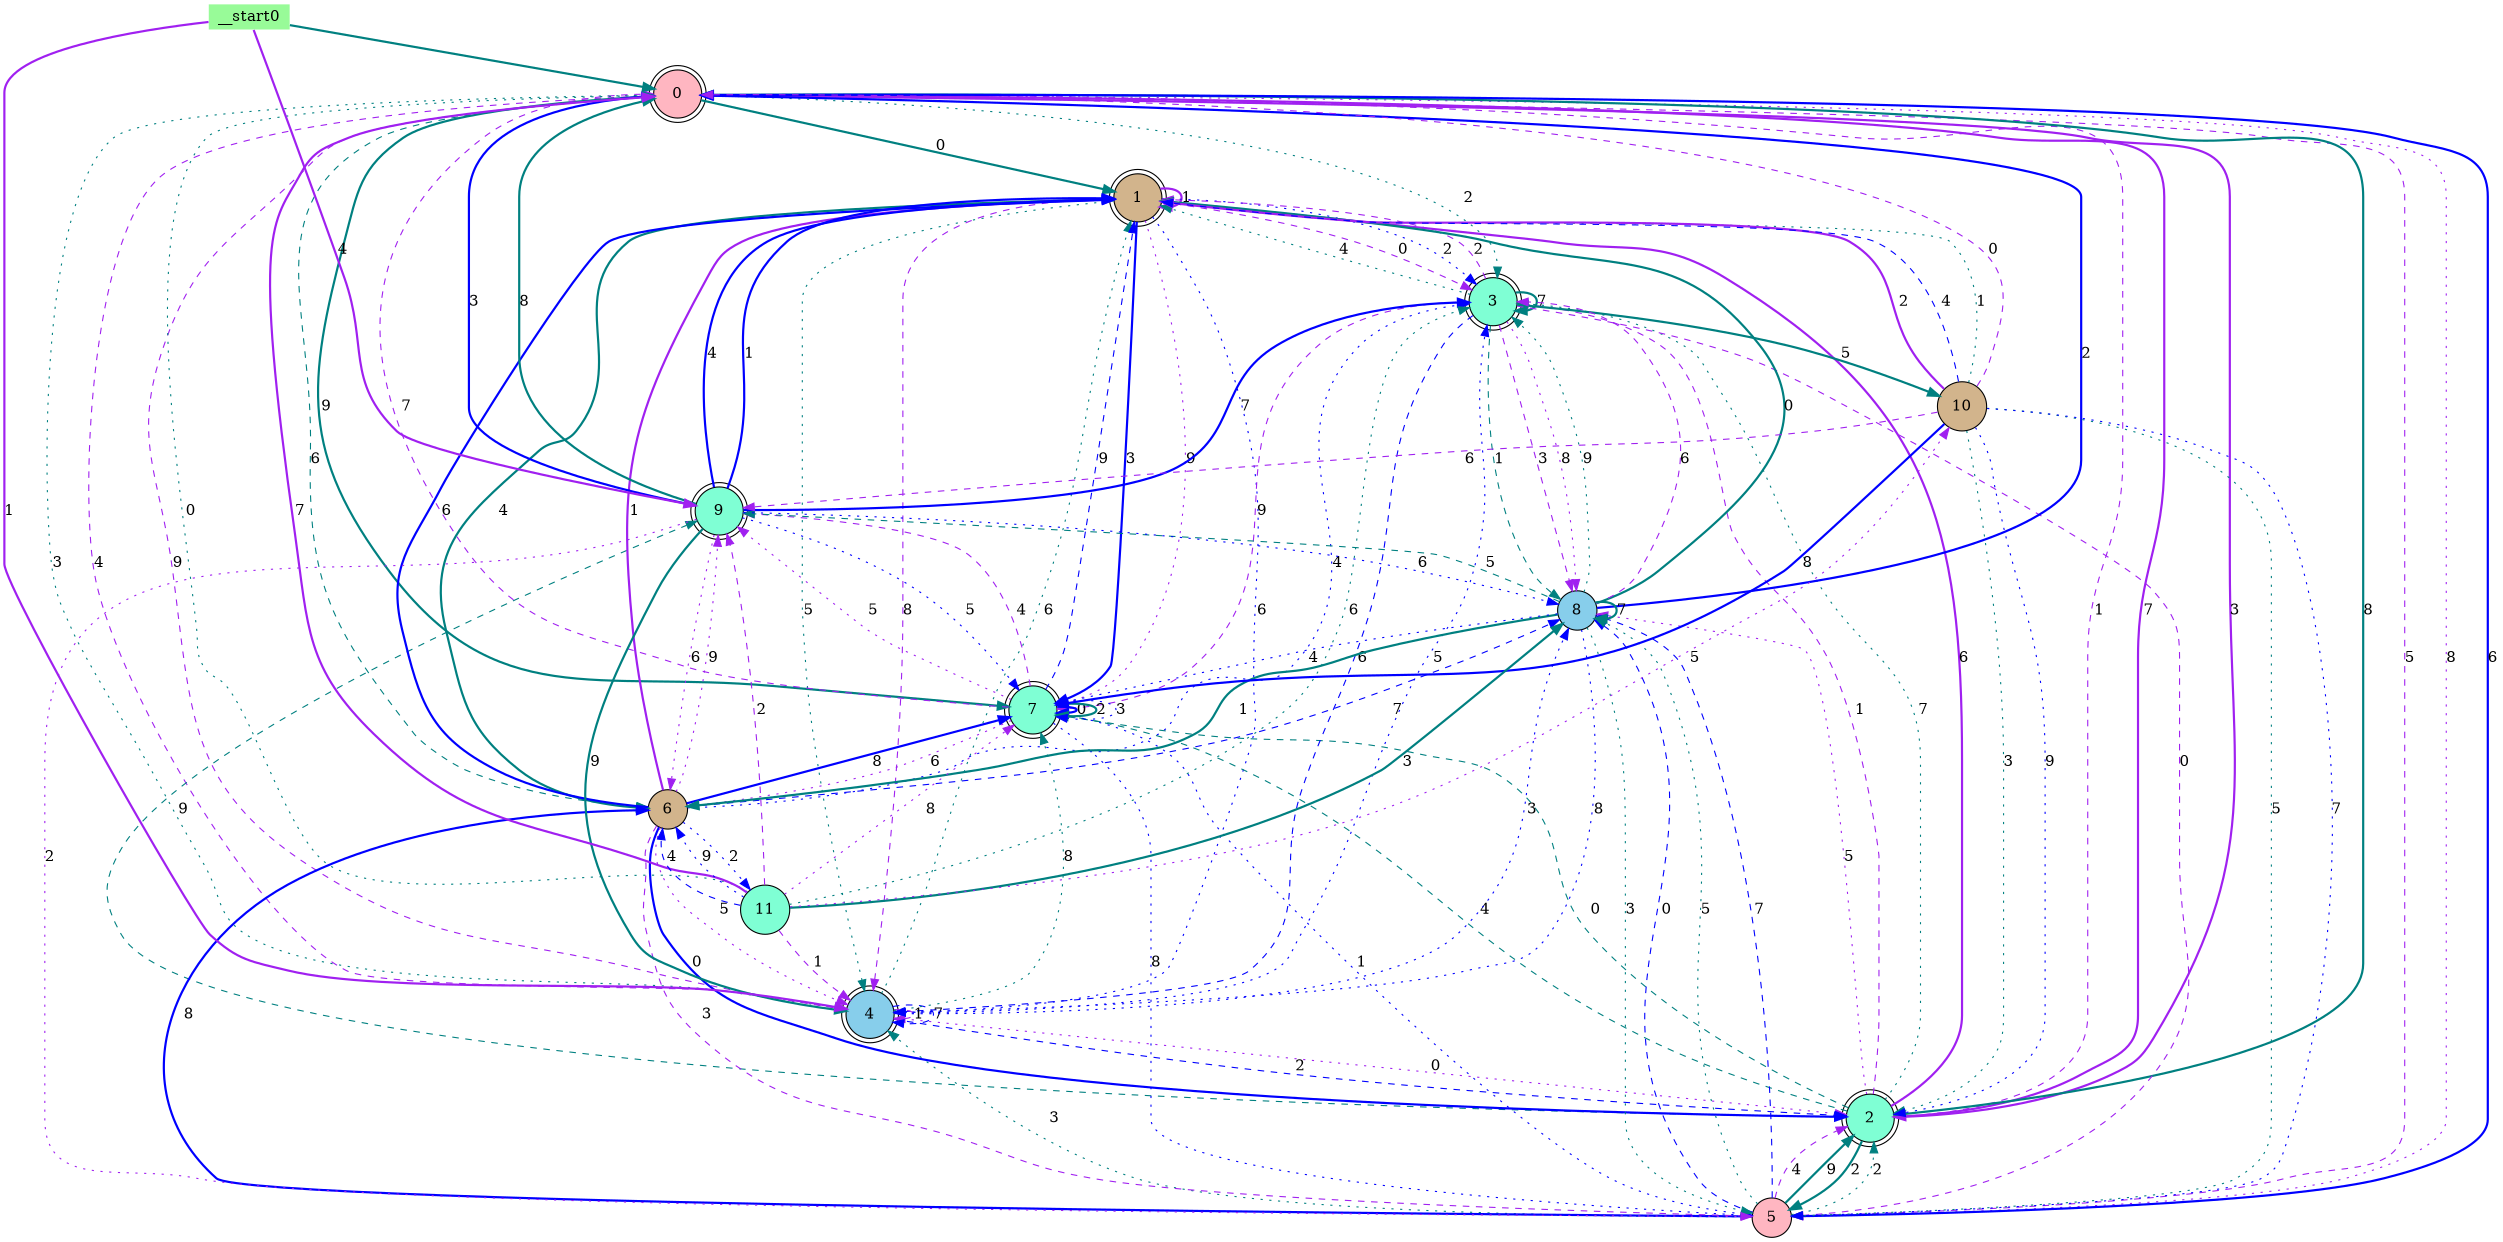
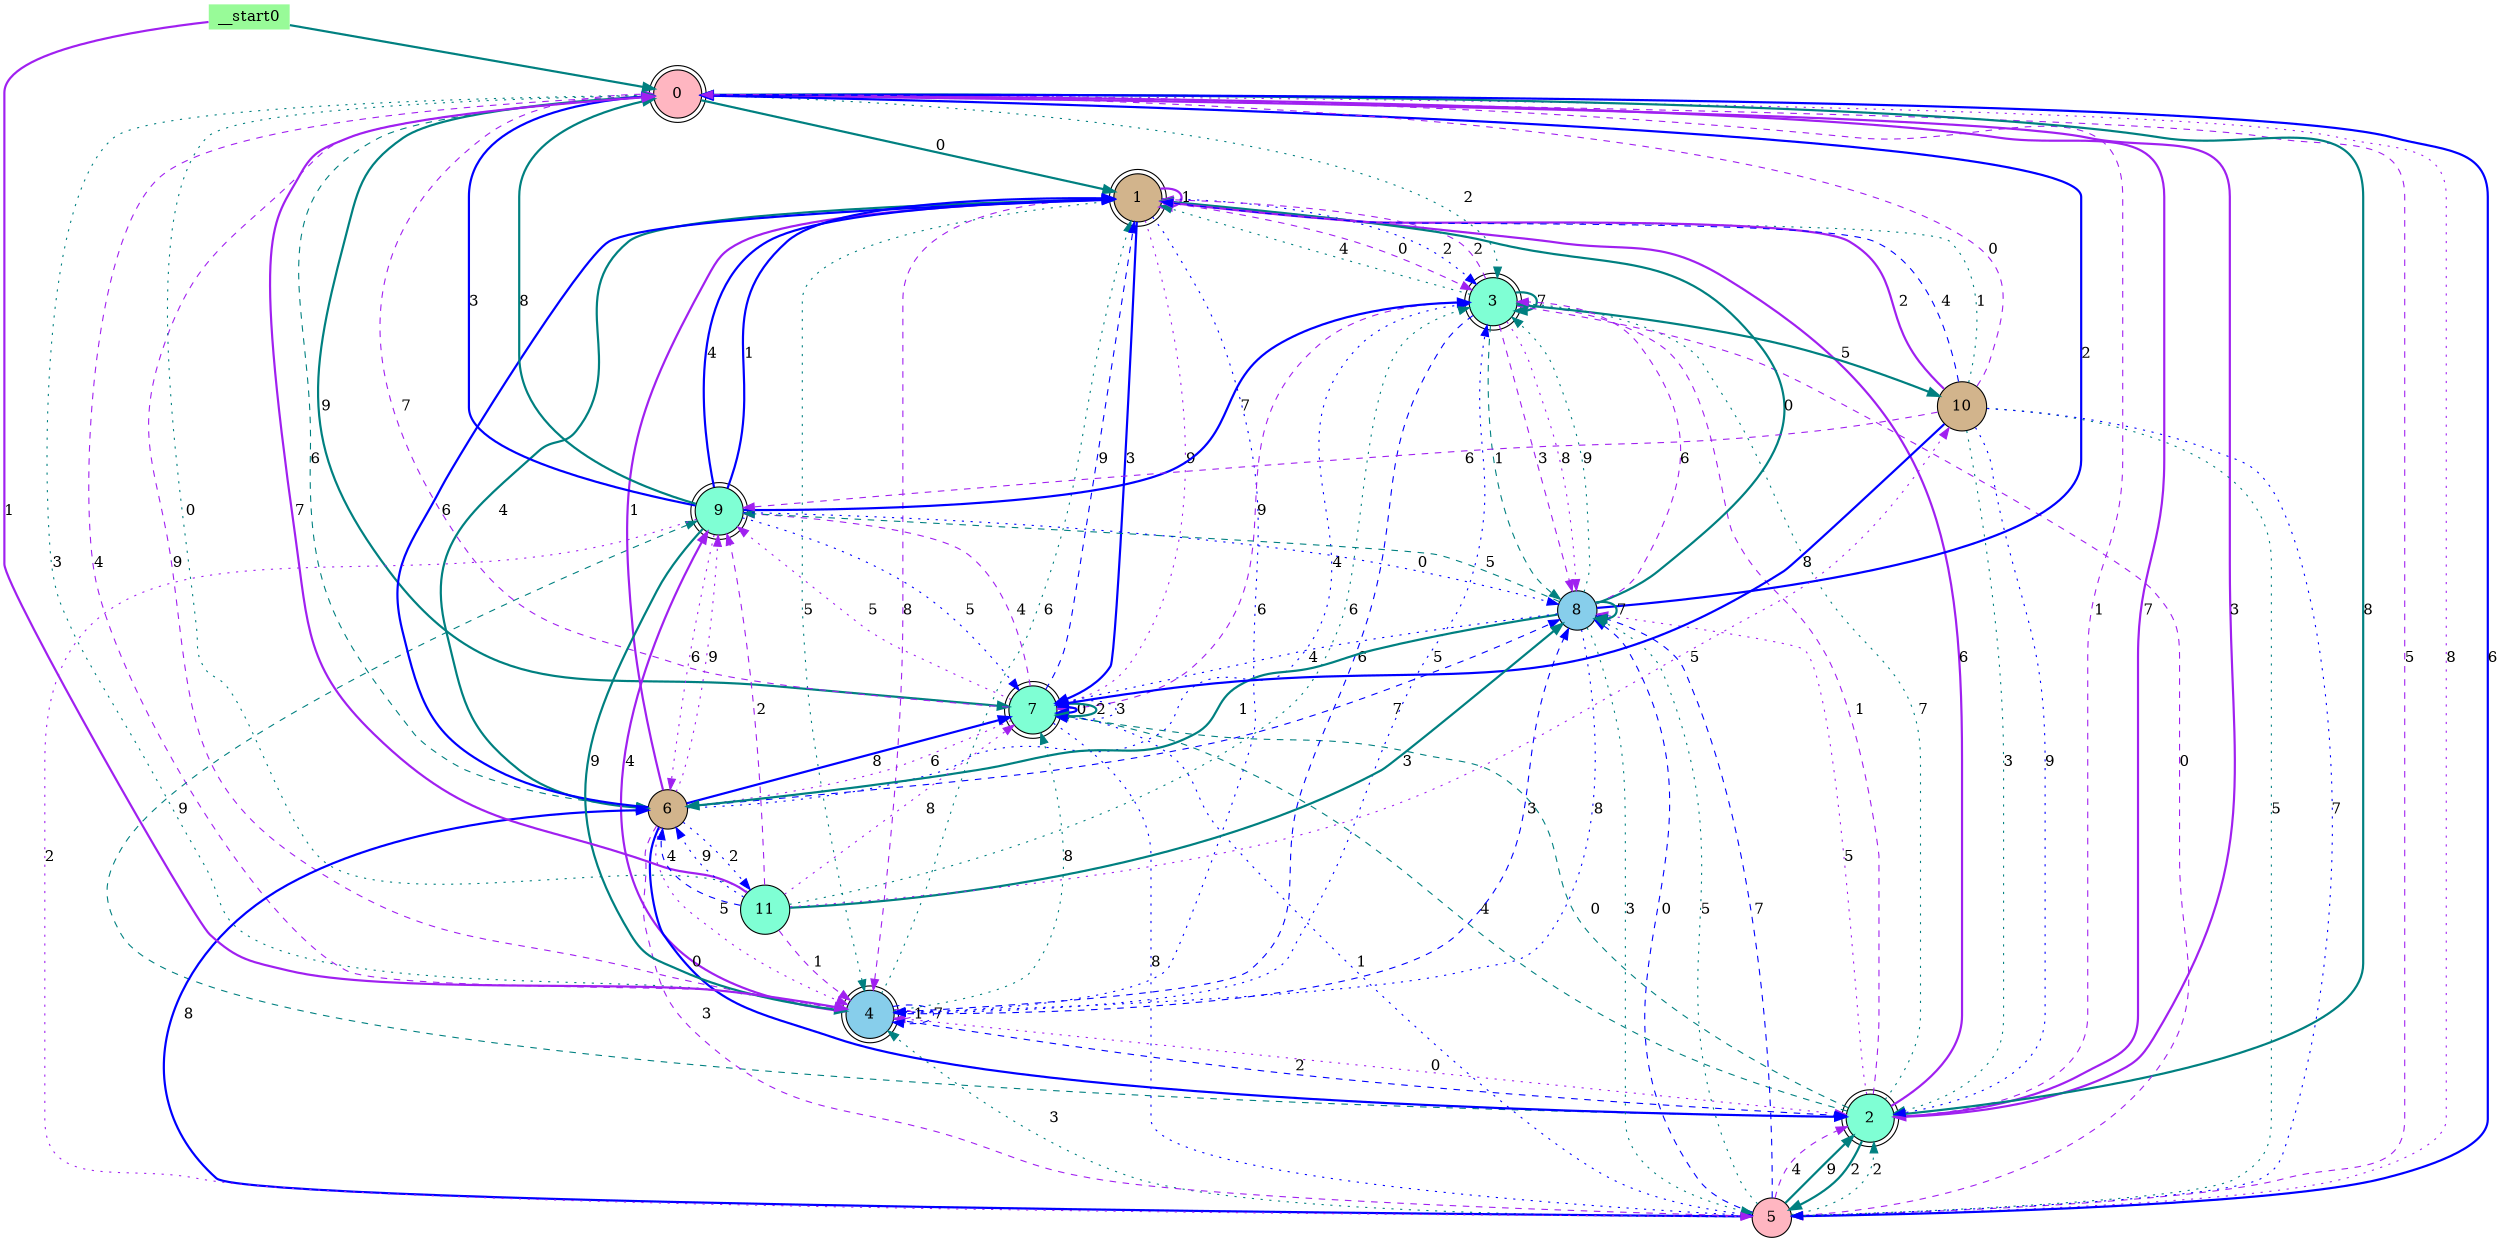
  digraph {
    node [fillcolor=aquamarine shape=doublecircle style=filled]
    edge [color=purple style=dotted]
    n1 [fillcolor=lightpink label=0]
    n2 [fillcolor=tan label=1]
    n3 [label=2]
    n4 [label=3]
    n5 [fillcolor=skyblue label=4]
    n6 [fillcolor=lightpink label=5 shape=circle]
    n7 [fillcolor=tan label=6 shape=circle]
    n8 [label=7]
    n9 [fillcolor=skyblue label=8 shape=circle]
    n10 [label=9]
    n11 [fillcolor=tan label=10 shape=circle]
    n12 [label=11 shape=circle]
    __start0 [fillcolor=palegreen height=0 shape=none width=0]
    n1 -> n2 [color=teal label=0 style=bold]
    n1 -> n3 [label=1 style=dashed]
    n1 -> n3 [label=7 style=bold]
    n1 -> n4 [color=teal label=2]
    n1 -> n5 [color=teal label=3]
    n1 -> n5 [label=4 style=dashed]
    n1 -> n6 [label=5 style=dashed]
    n1 -> n6 [label=8]
    n1 -> n7 [color=teal label=6 style=dashed]
    n1 -> n8 [color=teal label=9 style=bold]
    n2 -> n2 [label=1 style=bold]
    n2 -> n4 [label=0 style=dashed]
    n2 -> n4 [color=blue label=2]
    n2 -> n5 [color=teal label=5]
    n2 -> n5 [color=blue label=6]
    n2 -> n5 [label=8 style=dashed]
    n2 -> n7 [color=teal label=4 style=bold]
    n2 -> n8 [color=blue label=3 style=bold]
    n2 -> n8 [label=9]
    n3 -> n1 [label=3 style=bold]
    n3 -> n1 [color=teal label=8 style=bold]
    n3 -> n2 [label=6 style=bold]
    n3 -> n4 [label=1 style=dashed]
    n3 -> n4 [color=teal label=7]
    n3 -> n6 [color=teal label=2 style=bold]
    n3 -> n8 [color=teal label=0 style=dashed]
    n3 -> n8 [color=teal label=4 style=dashed]
    n3 -> n9 [label=5]
    n3 -> n10 [color=teal label=9 style=dashed]
    n4 -> n2 [label=2 style=dashed]
    n4 -> n2 [color=teal label=4]
    n4 -> n4 [color=teal label=7 style=bold]
    n4 -> n5 [color=blue label=6 style=dashed]
    n4 -> n6 [label=0 style=dashed]
    n4 -> n8 [label=9 style=dashed]
    n4 -> n9 [color=teal label=1 style=dashed]
    n4 -> n9 [label=3 style=dashed]
    n4 -> n9 [label=8]
    n4 -> n11 [color=teal label=5 style=bold]
    n5 -> n1 [label=9 style=dashed]
    n5 -> n2 [color=teal label=6]
    n5 -> n3 [label=0]
    n5 -> n3 [color=blue label=2 style=dashed]
    n5 -> n4 [color=blue label=5]
    n5 -> n5 [label=1 style=dashed]
    n5 -> n5 [color=blue label=7 style=dashed]
    n5 -> n8 [color=teal label=8]
-   n5 -> n9 [color=blue label=3]
-   __start0 -> n10 [label=4 style=bold]
+   n5 -> n9 [color=blue label=3 style=dashed]
+   n5 -> n10 [label=4 style=bold]
    n6 -> n1 [color=blue label=6 style=bold]
    n6 -> n3 [color=teal label=2]
    n6 -> n3 [label=4 style=dashed]
    n6 -> n3 [color=teal label=9 style=bold]
    n6 -> n5 [color=teal label=3]
    n6 -> n7 [color=blue label=8 style=bold]
    n6 -> n8 [color=blue label=1]
    n6 -> n9 [color=blue label=0 style=dashed]
    n6 -> n9 [color=teal label=5]
    n6 -> n9 [color=blue label=7 style=dashed]
    n7 -> n2 [label=1 style=bold]
    n7 -> n2 [color=blue label=6 style=bold]
    n7 -> n3 [color=blue label=0 style=bold]
    n7 -> n4 [color=blue label=4]
    n7 -> n5 [label=5]
    n7 -> n6 [label=3 style=dashed]
    n7 -> n8 [color=blue label=8 style=bold]
    n7 -> n9 [color=blue label=7 style=dashed]
    n7 -> n10 [label=9]
    n7 -> n12 [color=blue label=2]
    n8 -> n1 [label=7 style=dashed]
    n8 -> n2 [color=blue label=9 style=dashed]
    n8 -> n6 [color=blue label=8]
    n8 -> n7 [label=6]
    n8 -> n8 [color=blue label=0 style=bold]
    n8 -> n8 [color=teal label=2 style=bold]
    n8 -> n8 [color=blue label=3]
    n8 -> n10 [label=4 style=dashed]
    n8 -> n10 [label=5]
    n9 -> n1 [color=blue label=2 style=bold]
    n9 -> n2 [color=teal label=0 style=bold]
    n9 -> n4 [label=6 style=dashed]
    n9 -> n4 [color=teal label=9]
    n9 -> n5 [color=blue label=8]
    n9 -> n6 [color=teal label=3]
    n9 -> n7 [color=teal label=1 style=bold]
    n9 -> n8 [color=blue label=4]
    n9 -> n9 [color=teal label=7 style=bold]
    n9 -> n10 [color=teal label=5 style=dashed]
    n10 -> n1 [color=blue label=3 style=bold]
    n10 -> n1 [color=teal label=8 style=bold]
    n10 -> n2 [color=blue label=1 style=bold]
    n10 -> n2 [color=blue label=4 style=bold]
    n10 -> n4 [color=blue label=7 style=bold]
    n10 -> n5 [color=teal label=9 style=bold]
    n10 -> n6 [label=2]
    n10 -> n7 [label=6]
    n10 -> n8 [color=blue label=5]
-   n10 -> n9 [color=blue label=6]
+   n10 -> n9 [color=blue label=0]
    n11 -> n1 [label=0 style=dashed]
    n11 -> n2 [color=teal label=1]
    n11 -> n2 [label=2 style=bold]
    n11 -> n2 [color=blue label=4 style=dashed]
    n11 -> n3 [color=teal label=3]
    n11 -> n3 [color=blue label=9]
    n11 -> n6 [color=teal label=5]
    n11 -> n6 [color=blue label=7]
    n11 -> n8 [color=blue label=8 style=bold]
    n11 -> n10 [label=6 style=dashed]
    n12 -> n1 [color=teal label=0]
    n12 -> n1 [label=7 style=bold]
    n12 -> n4 [color=teal label=6]
    n12 -> n5 [label=1 style=dashed]
    n12 -> n7 [color=blue label=4 style=dashed]
    n12 -> n7 [color=blue label=9]
    n12 -> n8 [label=8]
    n12 -> n9 [color=teal label=3 style=bold]
    n12 -> n10 [label=2 style=dashed]
    n12 -> n11 [label=5]
    __start0 -> n1 [color=teal style=bold]
    __start0 -> n5 [label=1 style=bold]
  }
